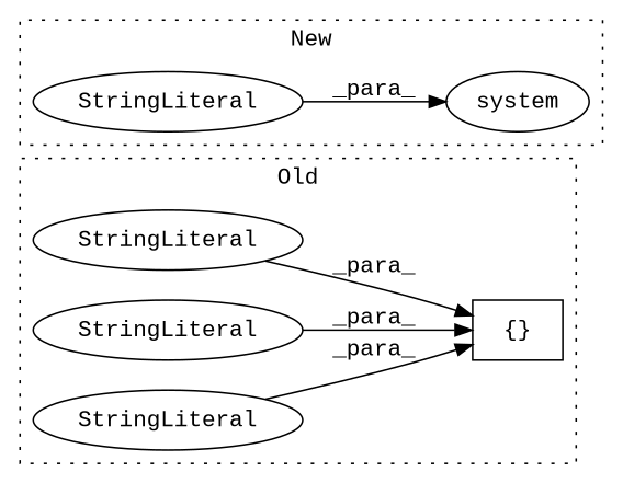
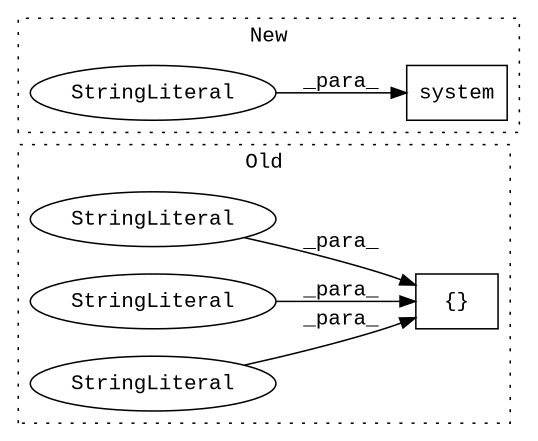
  digraph {
    rankdir=LR
    fontname="Liberation Mono"
    node [a=45 shape=ellipse fontname="Liberation Mono"]
    edge [fontname="Liberation Mono"]
    n1 [a=4 l="1,1" label="{}" s="734,763" shape=box]
    n2 [l=6 label=StringLiteral s=757]
    n3 [l=11 label=StringLiteral s=745]
    n4 [l=9 label=StringLiteral s=735]
-   n5 [a=32 l="7,1" label=system s="689,769"]
+   n5 [a=32 l="7,1" label=system s="689,769" shape=box]
    n6 [l=73 label=StringLiteral s=696]
    subgraph cluster_1 {
      label=Old
      style=dotted
      n1
      n2
      n3
      n4
    }
    subgraph cluster_2 {
      label=New
      style=dotted
      n5
      n6
    }
    n2 -> n1 [label=_para_]
    n3 -> n1 [label=_para_]
    n4 -> n1 [label=_para_]
    n6 -> n5 [label=_para_]
  }
